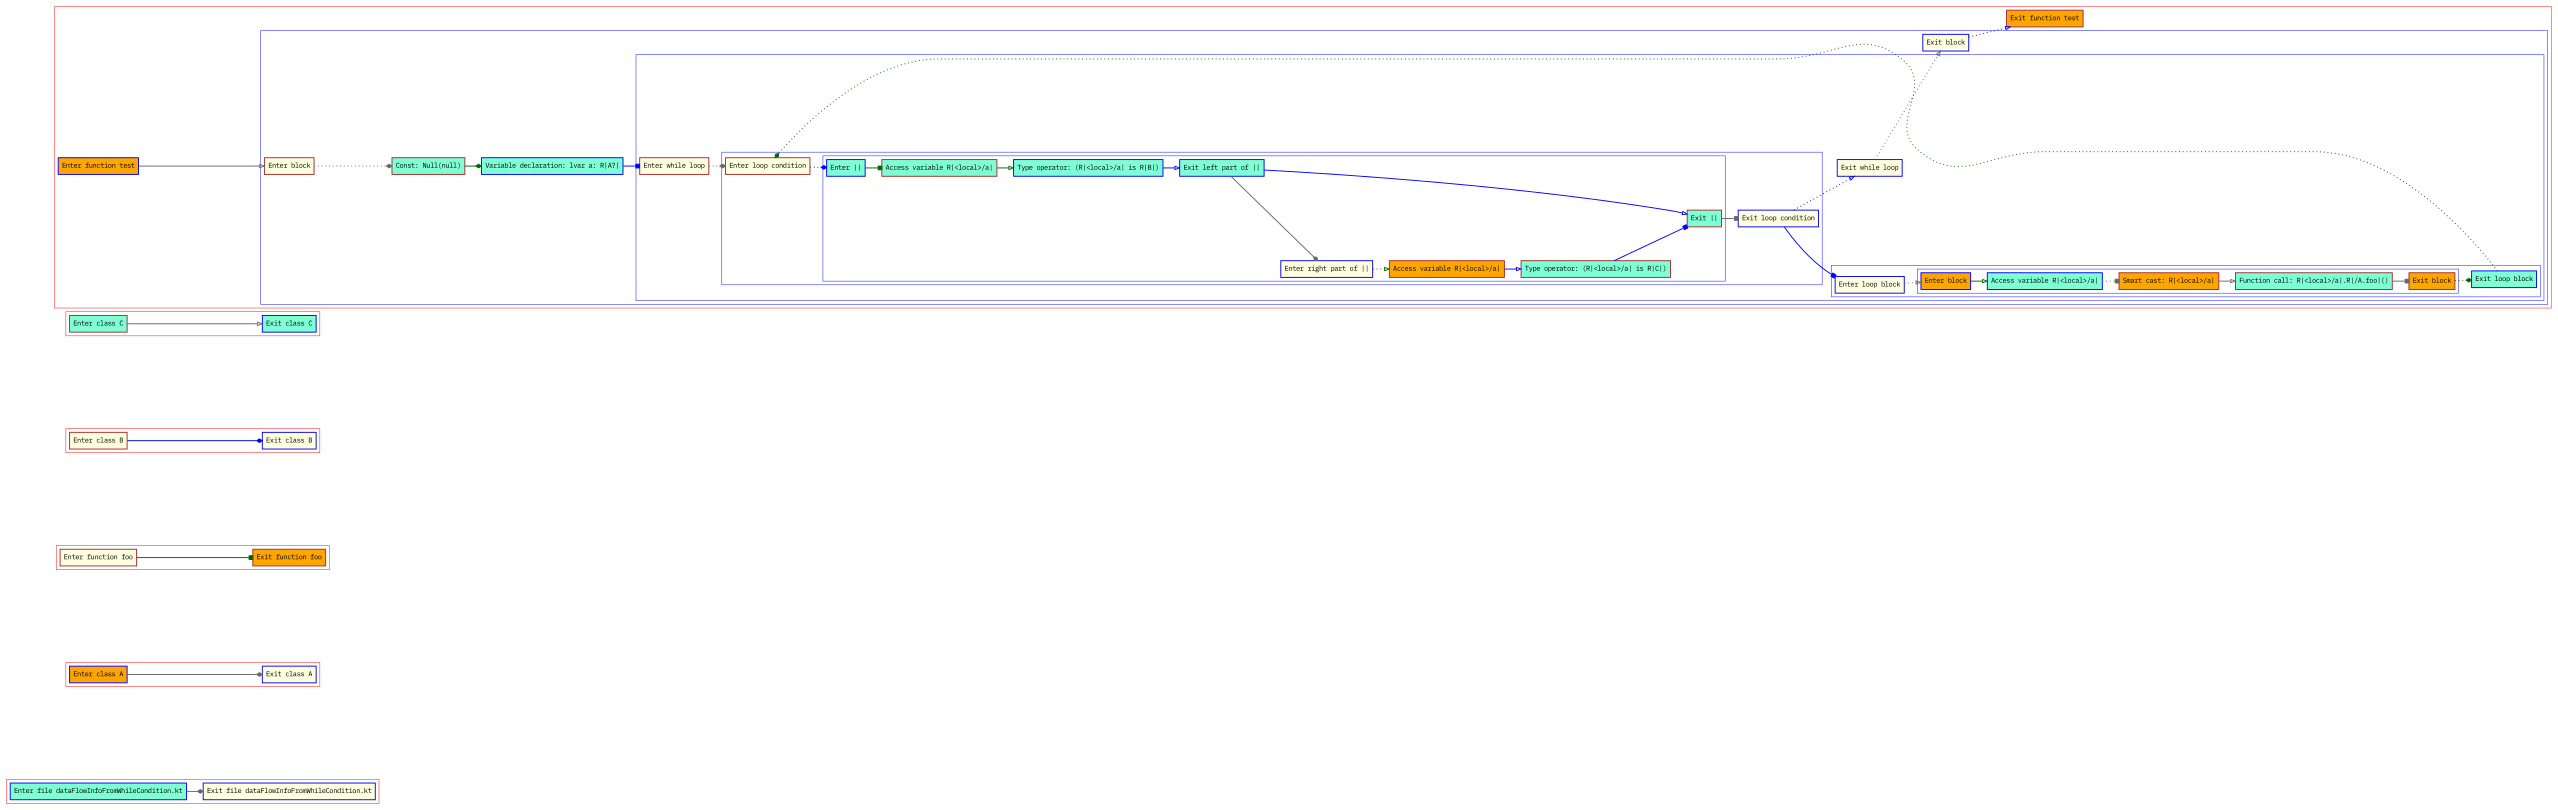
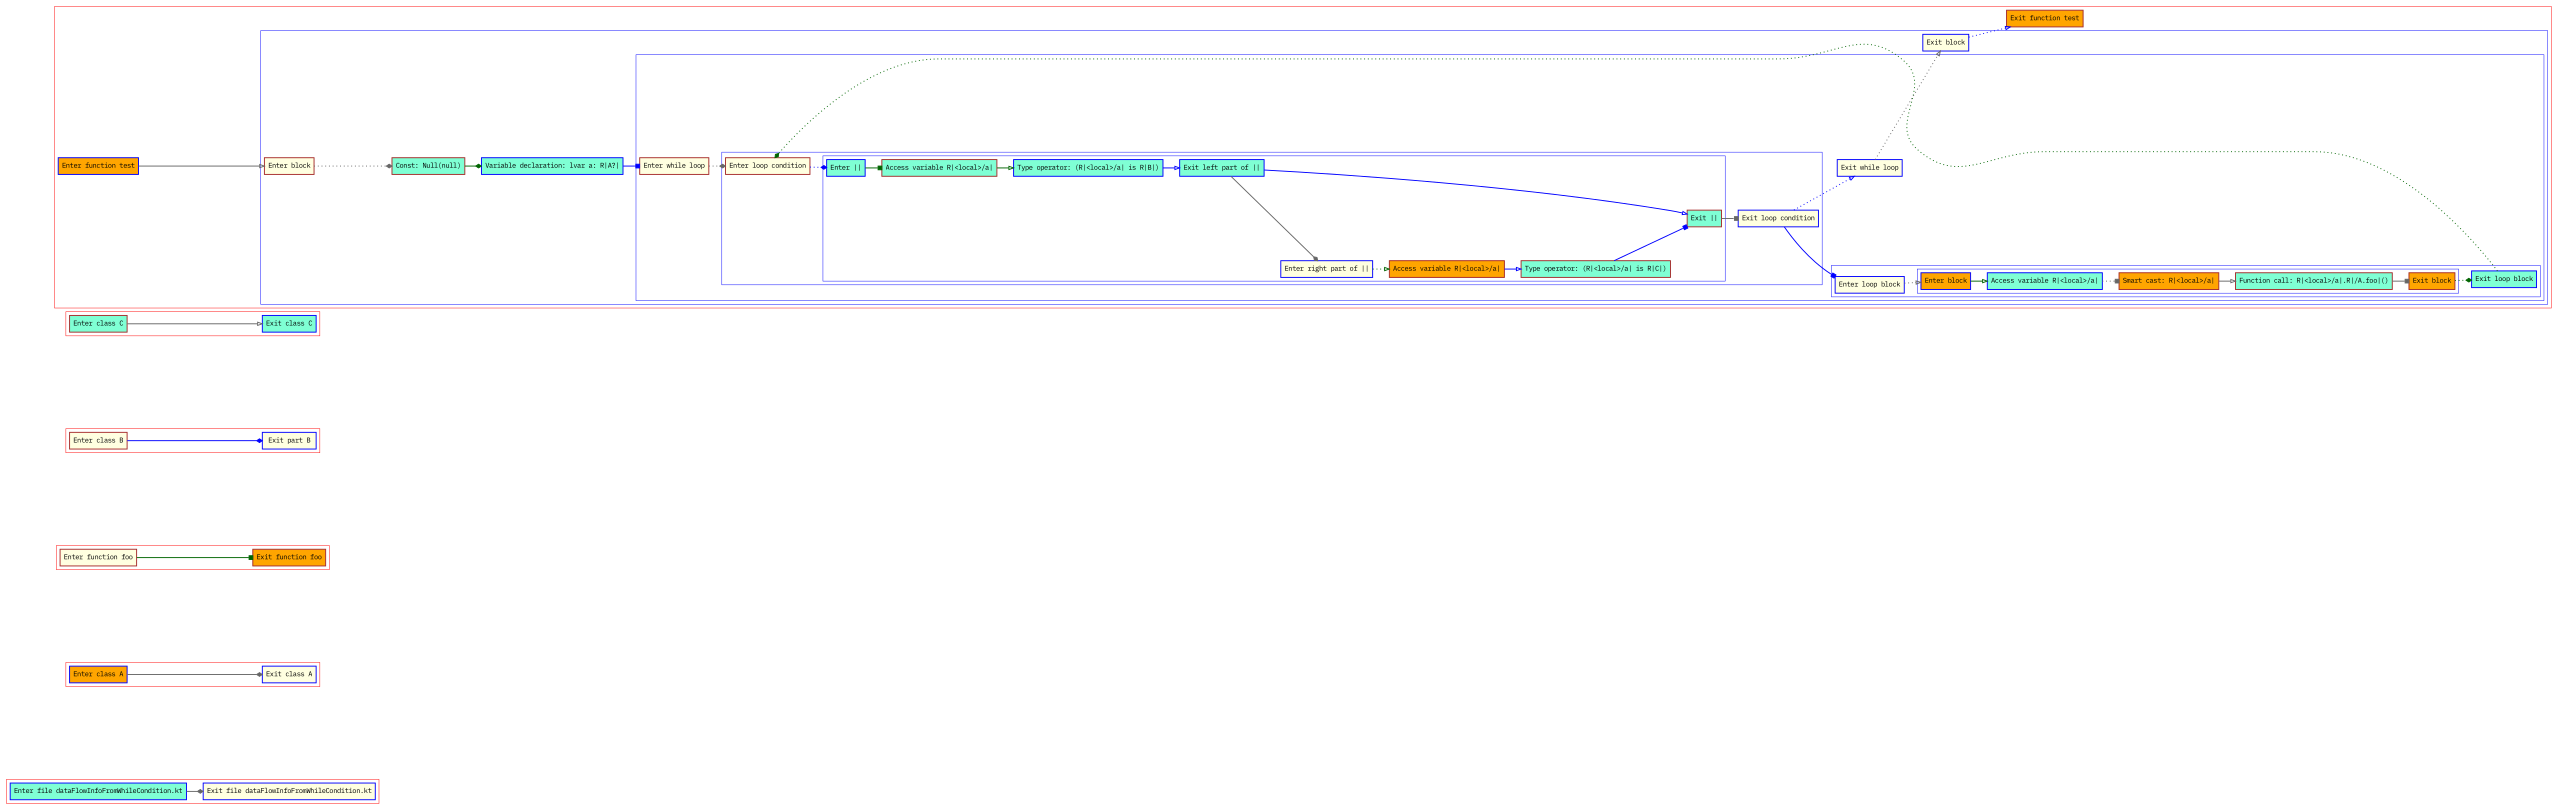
  digraph {
    fontname="IBM Plex Mono"
    nodesep=3
    rankdir=LR
    node [color=blue fillcolor=aquamarine fontname="IBM Plex Mono" penwidth=2 shape=box style=filled]
    edge [arrowhead=onormal color=gray40 fontname="IBM Plex Mono" penwidth=2 style=solid]
    n1 [label="Enter file dataFlowInfoFromWhileCondition.kt"]
    n2 [fillcolor=lightyellow label="Exit file dataFlowInfoFromWhileCondition.kt"]
    n3 [fillcolor=orange label="Enter class A"]
    n4 [fillcolor=lightyellow label="Exit class A"]
    n5 [color=brown fillcolor=lightyellow label="Enter function foo"]
    n6 [color=brown fillcolor=orange label="Exit function foo"]
    n7 [color=brown fillcolor=lightyellow label="Enter class B"]
-   n8 [fillcolor=lightyellow label="Exit class B"]
+   n8 [fillcolor=lightyellow label="Exit part B"]
    n9 [color=brown label="Enter class C"]
    n10 [label="Exit class C"]
    n11 [label="Enter ||"]
    n12 [color=brown label="Access variable R|<local>/a|"]
    n13 [label="Type operator: (R|<local>/a| is R|B|)"]
    n14 [label="Exit left part of ||"]
    n15 [fillcolor=lightyellow label="Enter right part of ||"]
    n16 [color=brown fillcolor=orange label="Access variable R|<local>/a|"]
    n17 [color=brown label="Type operator: (R|<local>/a| is R|C|)"]
    n18 [color=brown label="Exit ||"]
    n19 [color=brown fillcolor=lightyellow label="Enter loop condition"]
    n20 [fillcolor=lightyellow label="Exit loop condition"]
    n21 [fillcolor=orange label="Enter block"]
    n22 [label="Access variable R|<local>/a|"]
    n23 [color=brown fillcolor=orange label="Smart cast: R|<local>/a|"]
    n24 [color=brown label="Function call: R|<local>/a|.R|/A.foo|()"]
    n25 [color=brown fillcolor=orange label="Exit block"]
    n26 [fillcolor=lightyellow label="Enter loop block"]
    n27 [label="Exit loop block"]
    n28 [color=brown fillcolor=lightyellow label="Enter while loop"]
    n29 [fillcolor=lightyellow label="Exit while loop"]
    n30 [color=brown fillcolor=lightyellow label="Enter block"]
    n31 [color=brown label="Const: Null(null)"]
    n32 [label="Variable declaration: lvar a: R|A?|"]
    n33 [fillcolor=lightyellow label="Exit block"]
    n34 [fillcolor=orange label="Enter function test"]
    n35 [color=brown fillcolor=orange label="Exit function test"]
    subgraph cluster_1 {
      color=red
      n1
      n2
    }
    subgraph cluster_2 {
      color=red
      n3
      n4
    }
    subgraph cluster_3 {
      color=red
      n5
      n6
    }
    subgraph cluster_4 {
      color=red
      n7
      n8
    }
    subgraph cluster_5 {
      color=red
      n9
      n10
    }
    subgraph cluster_6 {
      color=red
      n34
      n35
      subgraph cluster_7 {
        color=blue
        n30
        n31
        n32
        n33
        subgraph cluster_8 {
          color=blue
          n28
          n29
          subgraph cluster_9 {
            color=blue
            n19
            n20
            subgraph cluster_10 {
              color=blue
              n11
              n12
              n13
              n14
              n15
              n16
              n17
              n18
            }
          }
          subgraph cluster_11 {
            color=blue
            n26
            n27
            subgraph cluster_12 {
              color=blue
              n21
              n22
              n23
              n24
              n25
            }
          }
        }
      }
    }
    n1 -> n2 [arrowhead=diamond style=bold]
    n3 -> n4 [arrowhead=diamond]
    n5 -> n6 [arrowhead=box color=darkgreen]
    n7 -> n8 [arrowhead=diamond color=blue]
    n9 -> n10
    n11 -> n12 [arrowhead=box color=darkgreen style=bold]
    n12 -> n13 [color=darkgreen style=bold]
    n13 -> n14 [color=blue]
    n14 -> n15 [arrowhead=diamond style=bold]
    n14 -> n18 [color=blue style=bold]
    n15 -> n16 [color=darkgreen style=dotted]
    n16 -> n17 [color=blue]
    n17 -> n18 [arrowhead=box color=blue style=bold]
    n18 -> n20 [arrowhead=box]
    n19 -> n11 [arrowhead=diamond color=blue style=dotted]
    n20 -> n26 [arrowhead=box color=blue]
    n20 -> n29 [color=blue style=dotted]
    n21 -> n22 [color=darkgreen]
    n22 -> n23 [arrowhead=box style=dotted]
    n23 -> n24 [style=bold]
    n24 -> n25 [arrowhead=box style=bold]
    n25 -> n27 [arrowhead=diamond color=darkgreen style=dotted]
    n26 -> n21 [style=dotted]
    n27 -> n19 [arrowhead=diamond color=darkgreen style=dotted]
    n28 -> n19 [arrowhead=diamond style=dotted]
    n29 -> n33 [style=dotted]
    n30 -> n31 [arrowhead=diamond style=dotted]
    n31 -> n32 [arrowhead=diamond color=darkgreen]
    n32 -> n28 [arrowhead=box color=blue]
    n33 -> n35 [color=blue style=dotted]
    n34 -> n30 [style=bold]
  }
